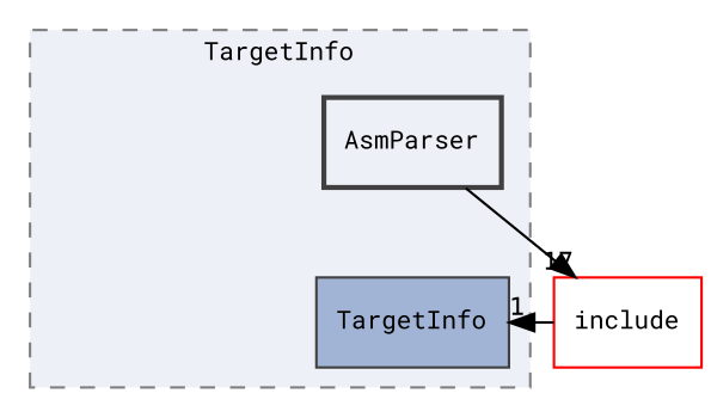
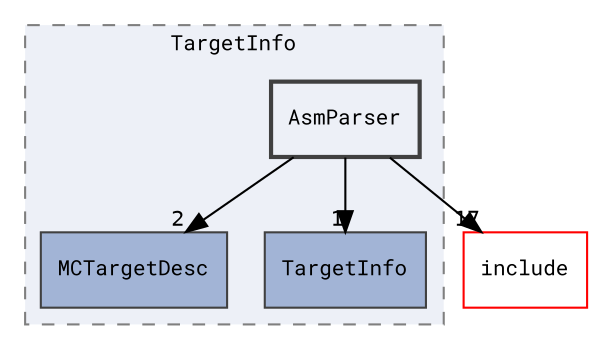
  digraph {
    compound=true
    fontname="Roboto Mono"
    node [color=grey25 fillcolor="#a2b4d6" fontname="Roboto Mono" fontsize=10 shape=box style="filled,"]
    edge [fontname="Roboto Mono" fontsize=10 labeldistance=1.5 labelfontname=Helvetica labelfontsize=10]
+   n1 [label=MCTargetDesc]
    n2 [label=TargetInfo]
    n3 [fillcolor="#edf0f7" label=AsmParser style="filled,bold,"]
    n4 [color=red fillcolor="#edf0f7" label=include style=""]
    subgraph cluster_1 {
      bgcolor="#edf0f7"
      fontsize=10
      label=TargetInfo
      pencolor=grey50
      style="filled,dashed,"
+     n1
      n2
      n3
    }
-   n4 -> n2 [headlabel=1]
+   n3 -> n1 [headlabel=2]
+   n3 -> n2 [headlabel=1]
    n3 -> n4 [headlabel=17]
  }
